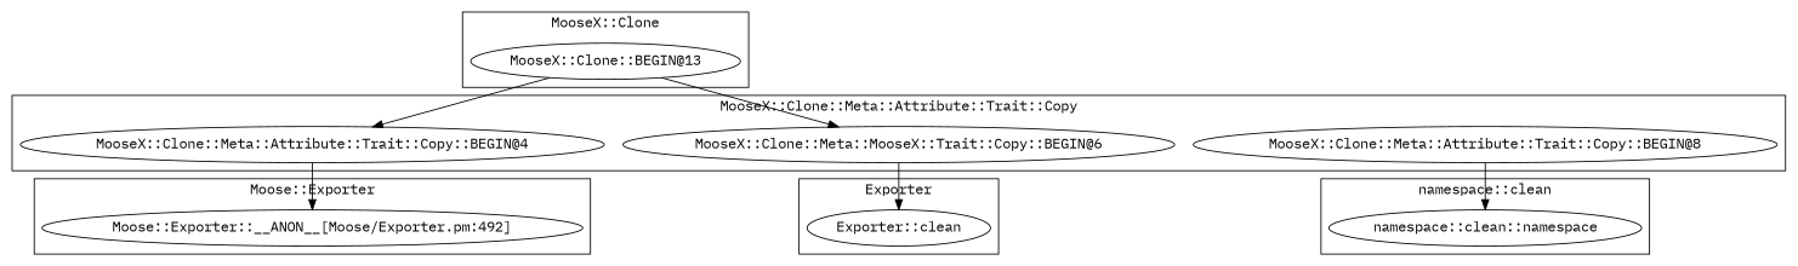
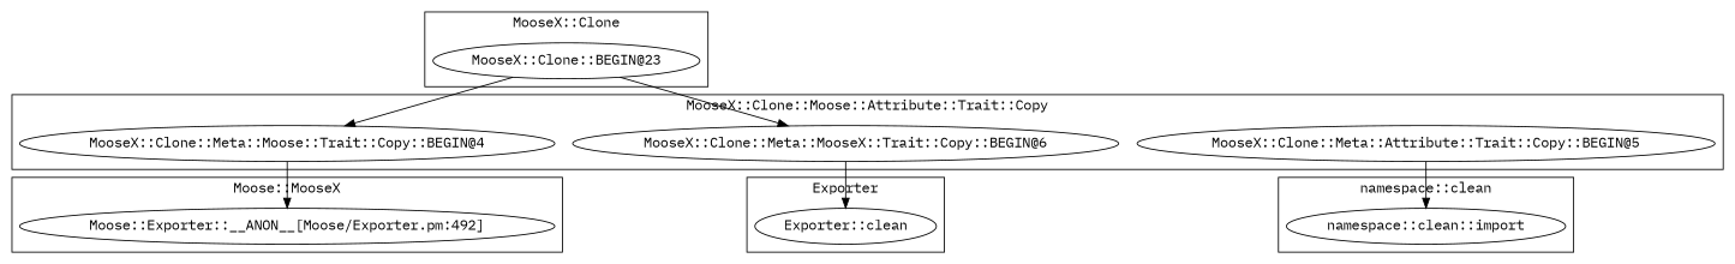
  digraph {
    fontname="IBM Plex Mono"
    node [fontname="IBM Plex Mono"]
    edge [fontname="IBM Plex Mono"]
    n1 [label="Exporter::clean"]
-   "namespace::clean::import" [label="namespace::clean::namespace"]
-   "MooseX::Clone::BEGIN@13"
-   "MooseX::Clone::Meta::Attribute::Trait::Copy::BEGIN@4"
+   "namespace::clean::import"
+   "MooseX::Clone::BEGIN@13" [label="MooseX::Clone::BEGIN@23"]
+   "MooseX::Clone::Meta::Attribute::Trait::Copy::BEGIN@4" [label="MooseX::Clone::Meta::Moose::Trait::Copy::BEGIN@4"]
    n5 [label="MooseX::Clone::Meta::MooseX::Trait::Copy::BEGIN@6"]
-   "MooseX::Clone::Meta::Attribute::Trait::Copy::BEGIN@8"
+   "MooseX::Clone::Meta::Attribute::Trait::Copy::BEGIN@8" [label="MooseX::Clone::Meta::Attribute::Trait::Copy::BEGIN@5"]
    "Moose::Exporter::__ANON__[Moose/Exporter.pm:492]"
    subgraph cluster_1 {
      label=Exporter
      n1
    }
    subgraph cluster_2 {
      label="namespace::clean"
      "namespace::clean::import"
    }
    subgraph cluster_3 {
      label="MooseX::Clone"
      "MooseX::Clone::BEGIN@13"
    }
    subgraph cluster_4 {
-     label="MooseX::Clone::Meta::Attribute::Trait::Copy"
+     label="MooseX::Clone::Moose::Attribute::Trait::Copy"
      "MooseX::Clone::Meta::Attribute::Trait::Copy::BEGIN@4"
      n5
      "MooseX::Clone::Meta::Attribute::Trait::Copy::BEGIN@8"
    }
    subgraph cluster_5 {
-     label="Moose::Exporter"
+     label="Moose::MooseX"
      "Moose::Exporter::__ANON__[Moose/Exporter.pm:492]"
    }
    "MooseX::Clone::BEGIN@13" -> "MooseX::Clone::Meta::Attribute::Trait::Copy::BEGIN@4"
    "MooseX::Clone::BEGIN@13" -> n5
    "MooseX::Clone::Meta::Attribute::Trait::Copy::BEGIN@4" -> "Moose::Exporter::__ANON__[Moose/Exporter.pm:492]"
    n5 -> n1
    "MooseX::Clone::Meta::Attribute::Trait::Copy::BEGIN@8" -> "namespace::clean::import"
  }
